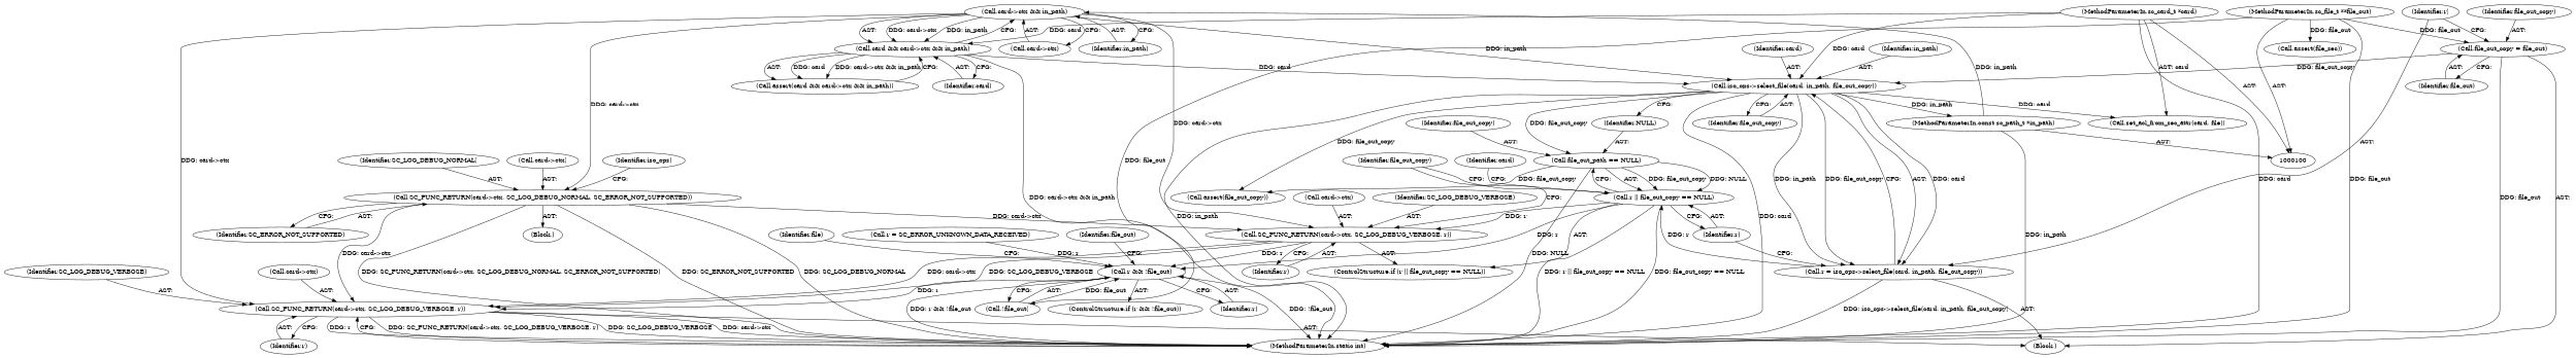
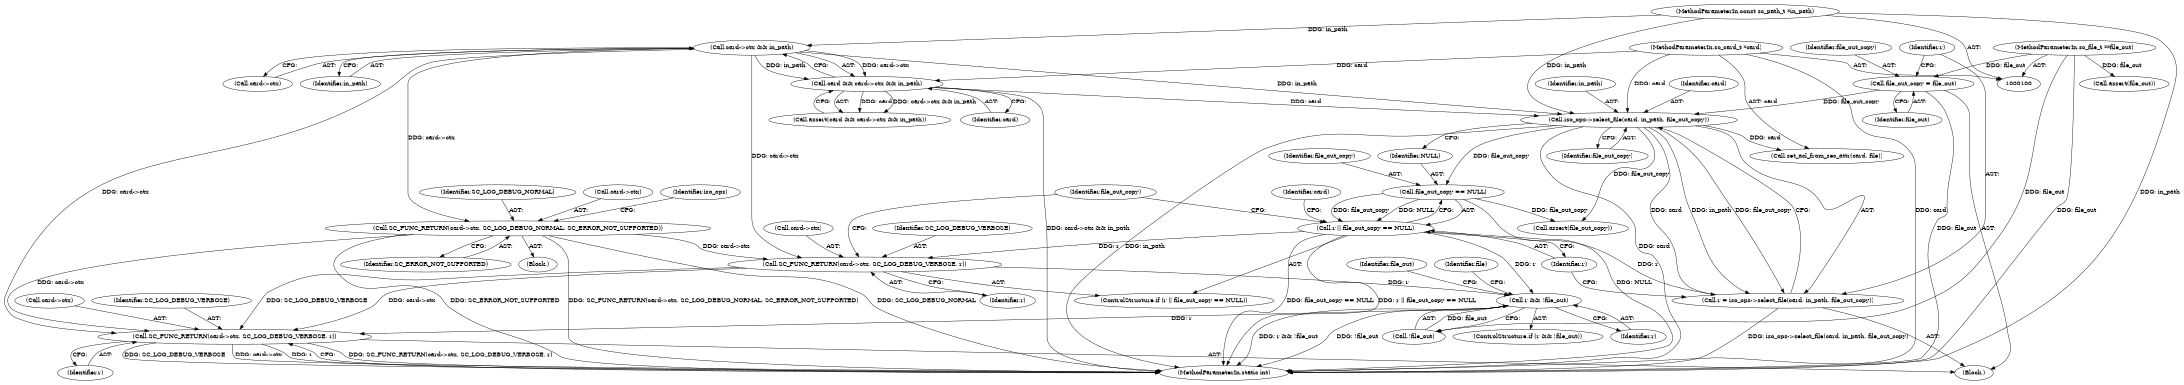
  digraph {
    n1 [label="(Call,SC_FUNC_RETURN(card->ctx, SC_LOG_DEBUG_VERBOSE, r))"]
    n2 [label="(Call,r && !file_out)"]
    n3 [label="(Call,SC_FUNC_RETURN(card->ctx, SC_LOG_DEBUG_VERBOSE, r))"]
    n4 [label="(ControlStructure,if (r || file_out_copy == NULL))"]
    n5 [label="(Identifier,r)"]
    n6 [label="(MethodParameterIn,static int)"]
    n7 [label="(Call,!file_out)"]
    n8 [label="(ControlStructure,if (r && !file_out))"]
    n9 [label="(Identifier,r)"]
    n10 [label="(Block,)"]
    n11 [label="(Identifier,r)"]
    n12 [label="(Call,SC_FUNC_RETURN(card->ctx, SC_LOG_DEBUG_NORMAL, SC_ERROR_NOT_SUPPORTED))"]
    n13 [label="(Block,)"]
    n14 [label="(Identifier,SC_ERROR_NOT_SUPPORTED)"]
    n15 [label="(Call,card->ctx && in_path)"]
    n16 [label="(Call,iso_ops->select_file(card, in_path, file_out_copy))"]
    n17 [label="(Call,card && card->ctx && in_path)"]
    n18 [label="(Call,card->ctx)"]
    n19 [label="(Identifier,in_path)"]
-   n20 [label="(Call,file_out_path == NULL)"]
+   n20 [label="(Call,file_out_copy == NULL)"]
    n21 [label="(Call,r = iso_ops->select_file(card, in_path, file_out_copy))"]
    n22 [label="(Call,assert(file_out_copy))"]
    n23 [label="(Call,set_acl_from_sec_attr(card, file))"]
    n24 [label="(Identifier,file_out_copy)"]
    n25 [label="(Identifier,NULL)"]
    n26 [label="(Identifier,card)"]
    n27 [label="(Call,assert(card && card->ctx && in_path))"]
    n28 [label="(MethodParameterIn,const sc_path_t *in_path)"]
    1000100
    n30 [label="(Call,r || file_out_copy == NULL)"]
    n31 [label="(Identifier,r)"]
    n32 [label="(MethodParameterIn,sc_card_t *card)"]
    n33 [label="(Call,file_out_copy = file_out)"]
    n34 [label="(Identifier,file_out)"]
    n35 [label="(MethodParameterIn,sc_file_t **file_out)"]
-   n36 [label="(Call,assert(file_sec))"]
+   n36 [label="(Call,assert(file_out))"]
    n37 [label="(Identifier,card)"]
    n38 [label="(Identifier,in_path)"]
-   n39 [label="(Call,r = SC_ERROR_UNKNOWN_DATA_RECEIVED)"]
    n40 [label="(Call,card->ctx)"]
    n41 [label="(Identifier,file_out_copy)"]
    n42 [label="(Identifier,SC_LOG_DEBUG_VERBOSE)"]
    n43 [label="(Identifier,SC_LOG_DEBUG_VERBOSE)"]
    n44 [label="(Identifier,file_out)"]
    n45 [label="(Identifier,SC_LOG_DEBUG_NORMAL)"]
    n46 [label="(Identifier,file)"]
    n47 [label="(Identifier,r)"]
    n48 [label="(Call,card->ctx)"]
    n49 [label="(Identifier,card)"]
    n50 [label="(Identifier,file_out_copy)"]
    n51 [label="(Identifier,file_out_copy)"]
    n52 [label="(Call,card->ctx)"]
    n53 [label="(Identifier,iso_ops)"]
    n1 -> n2 [label="DDG: r"]
    n1 -> n3 [label="DDG: card->ctx"]
    n1 -> n3 [label="DDG: SC_LOG_DEBUG_VERBOSE"]
    n1 -> n4 [label="AST: "]
    n1 -> n5 [label="CFG: "]
    n2 -> n3 [label="DDG: r"]
    n2 -> n6 [label="DDG: !file_out"]
    n2 -> n6 [label="DDG: r && !file_out"]
    n2 -> n7 [label="CFG: "]
    n2 -> n8 [label="AST: "]
    n2 -> n9 [label="CFG: "]
    n3 -> n6 [label="DDG: SC_FUNC_RETURN(card->ctx, SC_LOG_DEBUG_VERBOSE, r)"]
    n3 -> n6 [label="DDG: SC_LOG_DEBUG_VERBOSE"]
    n3 -> n6 [label="DDG: card->ctx"]
    n3 -> n6 [label="DDG: r"]
    n3 -> n10 [label="AST: "]
    n3 -> n11 [label="CFG: "]
    n5 -> n1 [label="AST: "]
    n6 -> n3 [label="CFG: "]
    n7 -> n2 [label="AST: "]
    n7 -> n2 [label="DDG: file_out"]
    n9 -> n2 [label="AST: "]
    n11 -> n3 [label="AST: "]
    n12 -> n1 [label="DDG: card->ctx"]
    n12 -> n3 [label="DDG: card->ctx"]
    n12 -> n6 [label="DDG: SC_ERROR_NOT_SUPPORTED"]
    n12 -> n6 [label="DDG: SC_LOG_DEBUG_NORMAL"]
    n12 -> n6 [label="DDG: SC_FUNC_RETURN(card->ctx, SC_LOG_DEBUG_NORMAL, SC_ERROR_NOT_SUPPORTED)"]
    n12 -> n13 [label="AST: "]
    n12 -> n14 [label="CFG: "]
    n14 -> n12 [label="AST: "]
    n15 -> n1 [label="DDG: card->ctx"]
    n15 -> n3 [label="DDG: card->ctx"]
    n15 -> n12 [label="DDG: card->ctx"]
    n15 -> n16 [label="DDG: in_path"]
    n15 -> n17 [label="AST: "]
    n15 -> n17 [label="DDG: card->ctx"]
    n15 -> n17 [label="DDG: in_path"]
    n15 -> n18 [label="CFG: "]
    n15 -> n19 [label="CFG: "]
    n16 -> n6 [label="DDG: card"]
    n16 -> n6 [label="DDG: in_path"]
    n16 -> n20 [label="DDG: file_out_copy"]
    n16 -> n21 [label="AST: "]
    n16 -> n21 [label="DDG: card"]
    n16 -> n21 [label="DDG: in_path"]
    n16 -> n21 [label="DDG: file_out_copy"]
    n16 -> n22 [label="DDG: file_out_copy"]
    n16 -> n23 [label="DDG: card"]
    n16 -> n24 [label="CFG: "]
    n16 -> n25 [label="CFG: "]
    n17 -> n6 [label="DDG: card->ctx && in_path"]
    n17 -> n15 [label="CFG: "]
    n17 -> n16 [label="DDG: card"]
    n17 -> n26 [label="CFG: "]
    n17 -> n27 [label="AST: "]
    n17 -> n27 [label="DDG: card"]
    n17 -> n27 [label="DDG: card->ctx && in_path"]
    n18 -> n15 [label="AST: "]
    n19 -> n15 [label="AST: "]
    n20 -> n6 [label="DDG: NULL"]
    n20 -> n22 [label="DDG: file_out_copy"]
    n20 -> n30 [label="AST: "]
    n20 -> n30 [label="DDG: file_out_copy"]
    n20 -> n30 [label="DDG: NULL"]
    n21 -> n6 [label="DDG: iso_ops->select_file(card, in_path, file_out_copy)"]
    n21 -> n10 [label="AST: "]
    n21 -> n16 [label="CFG: "]
    n21 -> n30 [label="DDG: r"]
    n24 -> n16 [label="AST: "]
    n25 -> n20 [label="AST: "]
    n26 -> n17 [label="AST: "]
    n27 -> n17 [label="CFG: "]
    n28 -> n6 [label="DDG: in_path"]
    n28 -> n15 [label="DDG: in_path"]
-   n16 -> n28 [label="DDG: in_path"]
+   n28 -> n16 [label="DDG: in_path"]
    n28 -> 1000100 [label="AST: "]
    n30 -> n1 [label="DDG: r"]
    n30 -> n2 [label="DDG: r"]
    n30 -> n4 [label="AST: "]
    n30 -> n6 [label="DDG: file_out_copy == NULL"]
    n30 -> n6 [label="DDG: r || file_out_copy == NULL"]
    n30 -> n20 [label="CFG: "]
    n30 -> n31 [label="CFG: "]
    n31 -> n21 [label="CFG: "]
    n31 -> n30 [label="AST: "]
    n32 -> n6 [label="DDG: card"]
    n32 -> n16 [label="DDG: card"]
    n32 -> n17 [label="DDG: card"]
    n32 -> n23 [label="AST: card"]
    n32 -> 1000100 [label="AST: "]
    n33 -> n6 [label="DDG: file_out"]
    n33 -> n10 [label="AST: "]
    n33 -> n16 [label="DDG: file_out_copy"]
    n33 -> n34 [label="CFG: "]
    n34 -> n33 [label="AST: "]
    n35 -> n6 [label="DDG: file_out"]
    n35 -> n7 [label="DDG: file_out"]
    n35 -> 1000100 [label="AST: "]
    n35 -> n33 [label="DDG: file_out"]
    n35 -> n36 [label="DDG: file_out"]
    n37 -> n30 [label="CFG: "]
    n38 -> n16 [label="AST: "]
-   n39 -> n2 [label="DDG: r"]
    n40 -> n3 [label="AST: "]
    n41 -> n1 [label="CFG: "]
    n41 -> n30 [label="CFG: "]
    n42 -> n3 [label="AST: "]
    n43 -> n1 [label="AST: "]
    n44 -> n2 [label="CFG: "]
    n45 -> n12 [label="AST: "]
    n46 -> n2 [label="CFG: "]
    n47 -> n21 [label="AST: "]
    n47 -> n33 [label="CFG: "]
    n48 -> n12 [label="AST: "]
    n49 -> n16 [label="AST: "]
    n50 -> n20 [label="AST: "]
    n51 -> n33 [label="AST: "]
    n52 -> n1 [label="AST: "]
    n53 -> n12 [label="CFG: "]
  }
